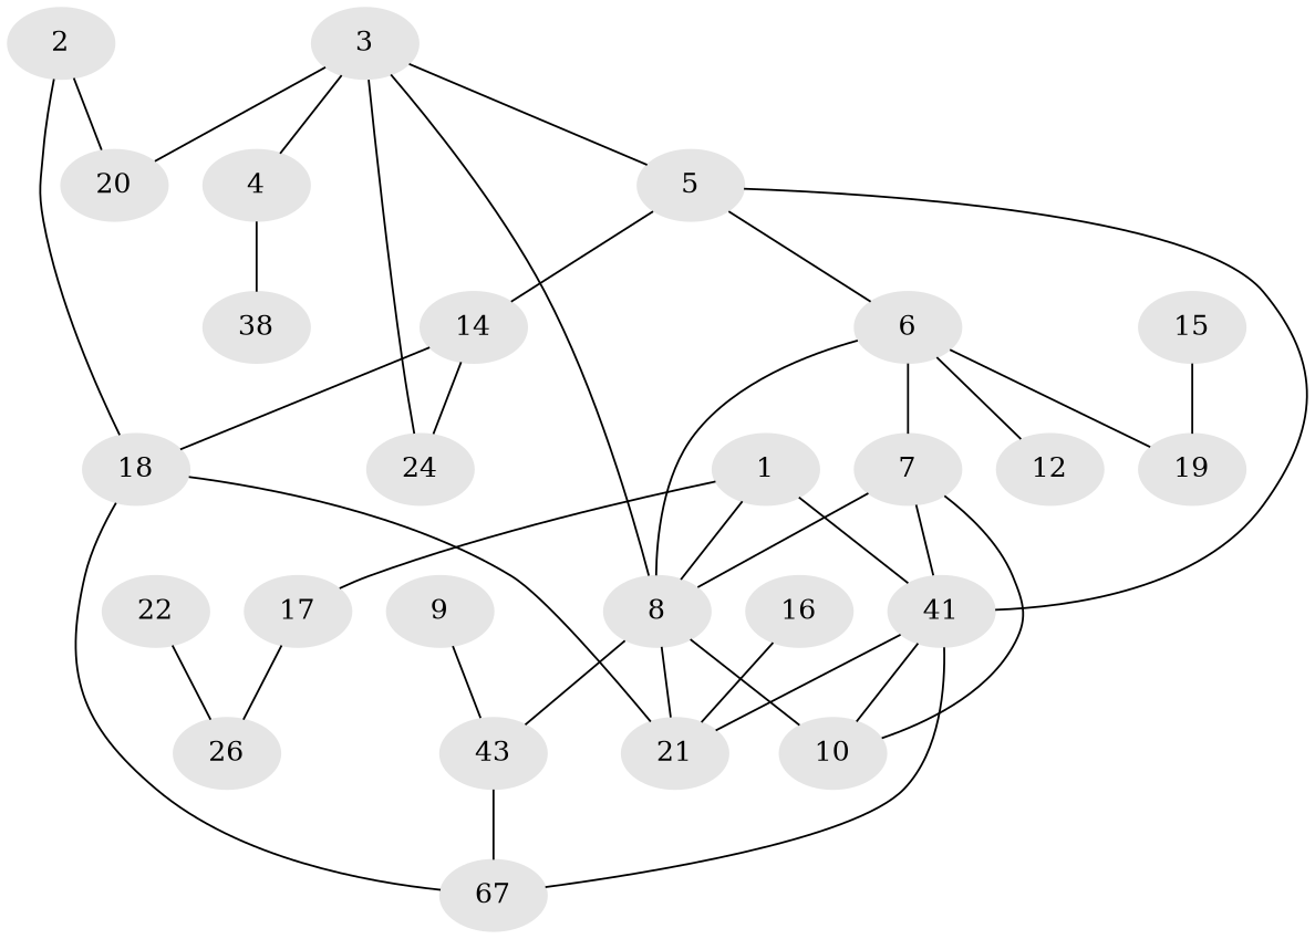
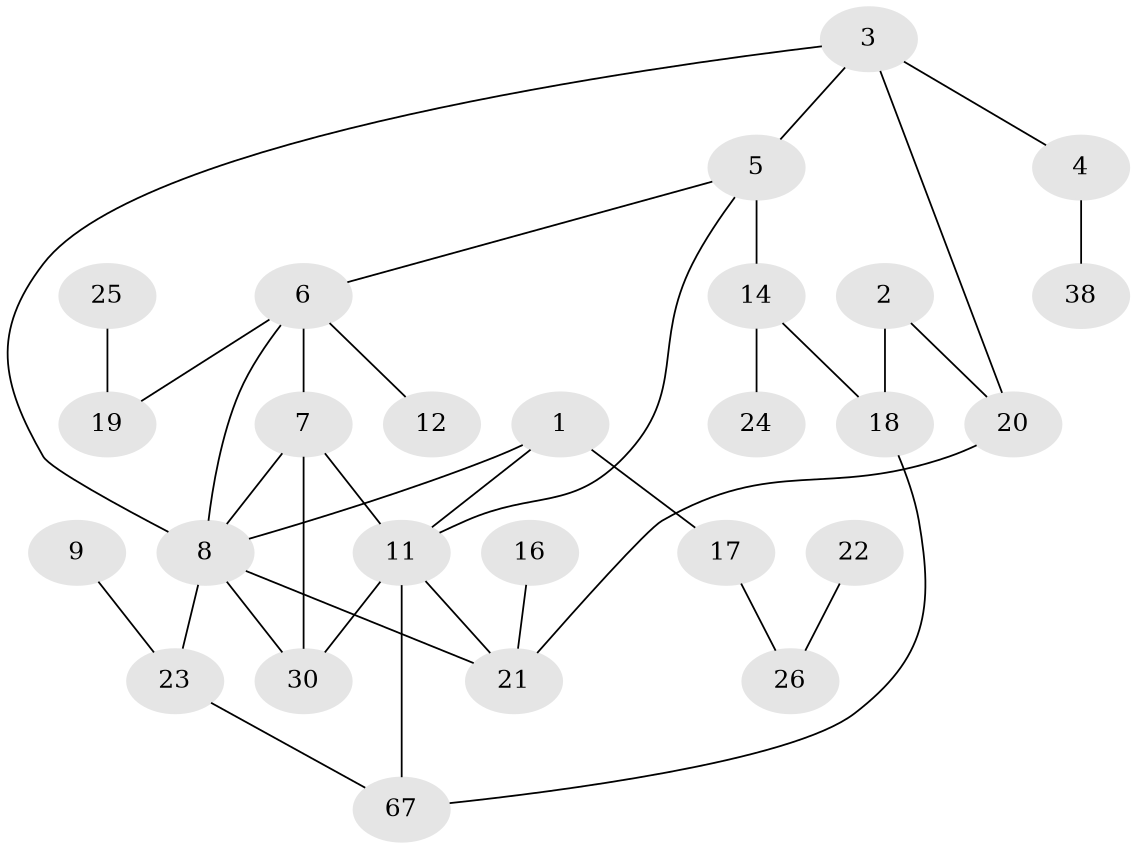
  graph {
    node [color=gray90 style=filled]
    edge [weight=1.0]
    1
    8
-   11 [label=41]
+   11
    17
-   10
+   10 [label=30]
    21
-   23 [label=43]
+   23
    n8 [label=67]
    26
    2
    18
    20
    3
    4
    5
    24
    n17 [label=38]
    6
    14
    7
    12
    19
    9
-   15
+   15 [label=25]
    16
    22
    1 -- 8
    1 -- 11
    1 -- 17
    8 -- 10
    8 -- 21
    8 -- 23
    11 -- 10
    11 -- 21
    11 -- n8
    17 -- 26
    23 -- n8
    2 -- 18
    2 -- 20
    18 -- n8
-   18 -- 21
+   20 -- 21
    3 -- 8
    3 -- 20
    3 -- 4
    3 -- 5
-   3 -- 24
    4 -- n17
    5 -- 11
    5 -- 6
    5 -- 14 [weight=2.0]
    6 -- 8
    6 -- 7
    6 -- 12
    6 -- 19
    14 -- 18
    14 -- 24
    7 -- 8
    7 -- 11
    7 -- 10
    9 -- 23
    15 -- 19
    16 -- 21
    22 -- 26
  }
